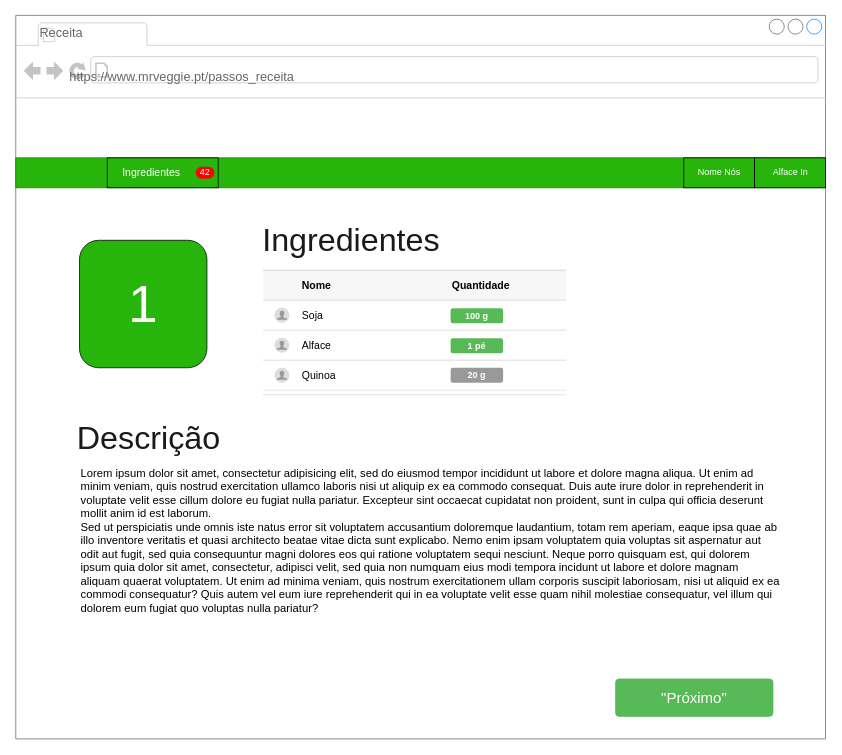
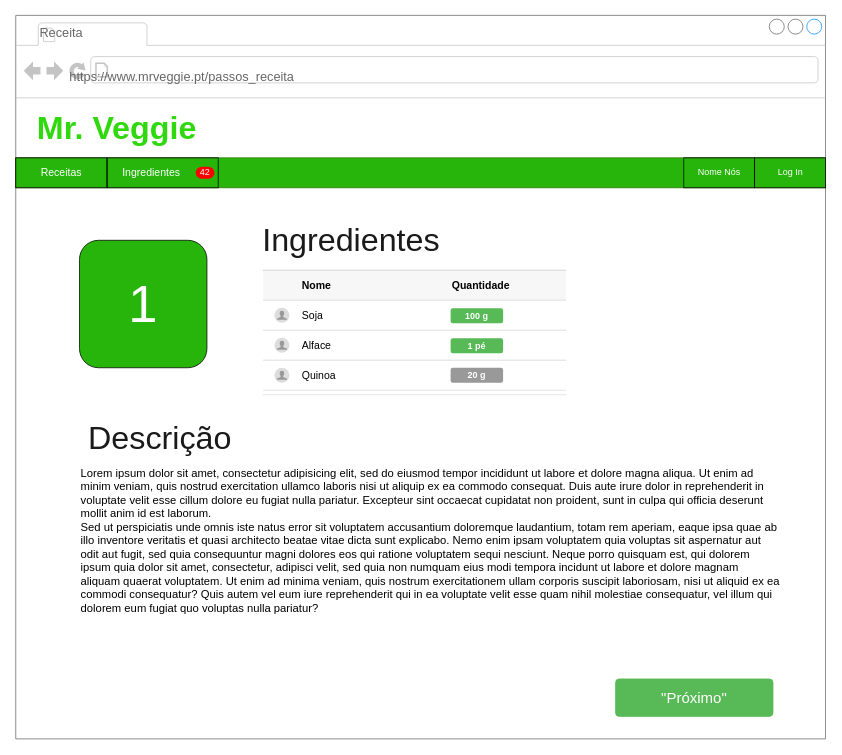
  <mxCell id="0" />
  <mxCell id="1" parent="0" />
  <mxCell id="2" value="" style="strokeWidth=1;shadow=0;dashed=0;align=center;html=1;shape=mxgraph.mockup.containers.browserWindow;rSize=0;fillColor=#ffffff;strokeColor=#666666;strokeColor2=#008cff;strokeColor3=#c4c4c4;mainText=,;recursiveResize=0;" parent="1" vertex="1"><mxGeometry x="20" y="20" width="1080" height="965" as="geometry" /></mxCell>
  <mxCell id="3" value="Receita&lt;br&gt;" style="strokeWidth=1;shadow=0;dashed=0;align=center;html=1;shape=mxgraph.mockup.containers.anchor;fontSize=17;fontColor=#666666;align=left;" parent="2" vertex="1"><mxGeometry x="30" y="12" width="150" height="26" as="geometry" /></mxCell>
  <mxCell id="4" value="https://www.mrveggie.pt/passos_receita&lt;br&gt;" style="strokeWidth=1;shadow=0;dashed=0;align=center;html=1;shape=mxgraph.mockup.containers.anchor;rSize=0;fontSize=17;fontColor=#666666;align=left;" parent="2" vertex="1"><mxGeometry x="70" y="70" width="250" height="26" as="geometry" /></mxCell>
  <mxCell id="5" value="" style="html=1;shadow=0;dashed=0;shape=mxgraph.bootstrap.rect;whiteSpace=wrap;fillColor=#27B50B;strokeColor=#2D7600;fontColor=#ffffff;" parent="2" vertex="1"><mxGeometry y="190" width="1080" height="40" as="geometry" /></mxCell>
+ <mxCell id="6" value="&lt;font color=&quot;#ffffff&quot;&gt;Receitas&lt;/font&gt;" style="html=1;shadow=0;dashed=0;fillColor=none;strokeColor=#000000;shape=mxgraph.bootstrap.rect;fontColor=#999999;fontSize=14;whiteSpace=wrap;" parent="5" vertex="1"><mxGeometry width="121.5" height="40" as="geometry" /></mxCell>
  <mxCell id="7" value="&lt;font style=&quot;font-size: 14px&quot;&gt;Ingredientes&lt;/font&gt;" style="html=1;shadow=0;dashed=0;fillColor=none;strokeColor=#000000;shape=mxgraph.bootstrap.rect;fontColor=#FFFFFF;spacingRight=30;whiteSpace=wrap;" parent="5" vertex="1"><mxGeometry x="122" width="148" height="40" as="geometry" /></mxCell>
  <mxCell id="8" value="42" style="html=1;shadow=0;dashed=0;shape=mxgraph.bootstrap.rrect;rSize=8;fillColor=#ff0000;strokeColor=none;fontColor=#ffffff;whiteSpace=wrap;" parent="7" vertex="1"><mxGeometry x="1" y="0.5" width="25" height="16" relative="1" as="geometry"><mxPoint x="-30" y="-8" as="offset" /></mxGeometry></mxCell>
  <mxCell id="9" value="Nome Nós" style="html=1;shadow=0;dashed=0;fillColor=none;strokeColor=#000000;shape=mxgraph.bootstrap.rect;fontColor=#FFFFFF;whiteSpace=wrap;" parent="5" vertex="1"><mxGeometry x="891.0" width="94.5" height="40" as="geometry" /></mxCell>
- <mxCell id="10" value="Alface In" style="html=1;shadow=0;dashed=0;fillColor=none;strokeColor=#000000;shape=mxgraph.bootstrap.rect;fontColor=#FFFFFF;whiteSpace=wrap;" parent="5" vertex="1"><mxGeometry x="985.5" width="94.5" height="40" as="geometry" /></mxCell>
+ <mxCell id="10" value="Log In" style="html=1;shadow=0;dashed=0;fillColor=none;strokeColor=#000000;shape=mxgraph.bootstrap.rect;fontColor=#FFFFFF;whiteSpace=wrap;" parent="5" vertex="1"><mxGeometry x="985.5" width="94.5" height="40" as="geometry" /></mxCell>
+ <mxCell id="11" value="&lt;font color=&quot;#2fd90d&quot; style=&quot;font-size: 43px&quot;&gt;Mr. Veggie&lt;/font&gt;" style="text;html=1;strokeColor=none;fillColor=none;align=center;verticalAlign=middle;whiteSpace=wrap;rounded=0;fontColor=#FFFFFF;fontSize=43;fontStyle=1" parent="2" vertex="1"><mxGeometry y="110" width="270" height="80" as="geometry" /></mxCell>
  <mxCell id="12" value="Lorem ipsum dolor sit amet, consectetur adipisicing elit, sed do eiusmod tempor incididunt ut labore et dolore magna aliqua. Ut enim ad minim veniam, quis nostrud exercitation ullamco laboris nisi ut aliquip ex ea commodo consequat. Duis aute irure dolor in reprehenderit in voluptate velit esse cillum dolore eu fugiat nulla pariatur. Excepteur sint occaecat cupidatat non proident, sunt in culpa qui officia deserunt mollit anim id est laborum.&#10;Sed ut perspiciatis unde omnis iste natus error sit voluptatem accusantium doloremque laudantium, totam rem aperiam, eaque ipsa quae ab illo inventore veritatis et quasi architecto beatae vitae dicta sunt explicabo. Nemo enim ipsam voluptatem quia voluptas sit aspernatur aut odit aut fugit, sed quia consequuntur magni dolores eos qui ratione voluptatem sequi nesciunt. Neque porro quisquam est, qui dolorem ipsum quia dolor sit amet, consectetur, adipisci velit, sed quia non numquam eius modi tempora incidunt ut labore et dolore magnam aliquam quaerat voluptatem. Ut enim ad minima veniam, quis nostrum exercitationem ullam corporis suscipit laboriosam, nisi ut aliquid ex ea commodi consequatur? Quis autem vel eum iure reprehenderit qui in ea voluptate velit esse quam nihil molestiae consequatur, vel illum qui dolorem eum fugiat quo voluptas nulla pariatur?" style="text;spacingTop=-5;fillColor=#ffffff;whiteSpace=wrap;html=1;align=left;fontSize=15;fontFamily=Helvetica;fillColor=none;strokeColor=none;" parent="2" vertex="1"><mxGeometry x="85" y="600" width="935" height="230" as="geometry" /></mxCell>
  <mxCell id="13" value="&lt;font color=&quot;#1a1a1a&quot;&gt;Ingredientes&lt;/font&gt;" style="text;html=1;strokeColor=none;fillColor=none;align=center;verticalAlign=middle;whiteSpace=wrap;rounded=0;fontSize=43;fontColor=#FFFFFF;" parent="2" vertex="1"><mxGeometry x="355" y="270" width="185" height="60" as="geometry" /></mxCell>
- <mxCell id="14" value="&lt;font color=&quot;#1a1a1a&quot;&gt;Descrição&lt;/font&gt;" style="text;html=1;strokeColor=none;fillColor=none;align=center;verticalAlign=middle;whiteSpace=wrap;rounded=0;fontSize=43;fontColor=#FFFFFF;" parent="2" vertex="1"><mxGeometry x="85" y="534" width="185" height="60" as="geometry" /></mxCell>
+ <mxCell id="14" value="&lt;font color=&quot;#1a1a1a&quot;&gt;Descrição&lt;/font&gt;" style="text;html=1;strokeColor=none;fillColor=none;align=center;verticalAlign=middle;whiteSpace=wrap;rounded=0;fontSize=43;fontColor=#FFFFFF;" parent="2" vertex="1"><mxGeometry x="100" y="534" width="185" height="60" as="geometry" /></mxCell>
  <mxCell id="15" value="&lt;font style=&quot;font-size: 20px&quot;&gt;&quot;Próximo&quot;&lt;/font&gt;" style="html=1;shadow=0;dashed=0;shape=mxgraph.bootstrap.rrect;rSize=5;fillColor=#58B957;align=center;strokeColor=#58B957;fontColor=#ffffff;fontSize=14;whiteSpace=wrap;" parent="2" vertex="1"><mxGeometry x="800" y="885" width="210" height="50" as="geometry" /></mxCell>
  <mxCell id="16" value="&lt;font color=&quot;#ffffff&quot; style=&quot;font-size: 70px&quot;&gt;1&lt;/font&gt;" style="whiteSpace=wrap;html=1;aspect=fixed;fillColor=#27B50B;rounded=1;" vertex="1" parent="2"><mxGeometry x="85" y="300" width="170" height="170" as="geometry" /></mxCell>
  <mxCell id="17" value="" style="shape=partialRectangle;right=0;left=0;strokeColor=#dddddd;fillColor=#ffffff;whiteSpace=wrap;fontSize=43;fontColor=#FFFFFF;" parent="2" vertex="1"><mxGeometry x="330" y="340" width="404" height="166" as="geometry" /></mxCell>
  <mxCell id="18" value="" style="html=1;shadow=0;dashed=0;shape=mxgraph.bootstrap.horLines;strokeColor=inherit;fillColor=#000000;fillOpacity=3;resizeWidth=1;" parent="17" vertex="1"><mxGeometry width="404.0" height="40" relative="1" as="geometry" /></mxCell>
  <mxCell id="19" value="Nome" style="html=1;shadow=0;dashed=0;shape=mxgraph.bootstrap.rect;strokeColor=none;fillColor=none;fontSize=14;fontStyle=1;align=left;whiteSpace=wrap;resizeHeight=1;" parent="18" vertex="1"><mxGeometry width="150" height="40" relative="1" as="geometry"><mxPoint x="50" as="offset" /></mxGeometry></mxCell>
  <mxCell id="20" value="Quantidade" style="html=1;shadow=0;dashed=0;shape=mxgraph.bootstrap.rect;strokeColor=none;fillColor=none;fontSize=14;fontStyle=1;align=left;whiteSpace=wrap;resizeHeight=1;" parent="18" vertex="1"><mxGeometry width="150" height="40" relative="1" as="geometry"><mxPoint x="250" as="offset" /></mxGeometry></mxCell>
  <mxCell id="21" value="" style="strokeColor=inherit;fillColor=inherit;gradientColor=inherit;html=1;shadow=0;dashed=0;shape=mxgraph.bootstrap.horLines;resizeWidth=1;" parent="17" vertex="1"><mxGeometry width="404.0" height="40" relative="1" as="geometry"><mxPoint y="40" as="offset" /></mxGeometry></mxCell>
  <mxCell id="22" value="" style="shape=ellipse;strokeColor=none;fillColor=#dddddd;html=1;" parent="21" vertex="1"><mxGeometry y="0.5" width="20" height="20" relative="1" as="geometry"><mxPoint x="15" y="-10" as="offset" /></mxGeometry></mxCell>
  <mxCell id="23" value="" style="html=1;shadow=0;dashed=0;shape=mxgraph.bootstrap.user;strokeColor=none;fillColor=#999999;" parent="22" vertex="1"><mxGeometry x="0.5" y="0.5" width="14" height="12" relative="1" as="geometry"><mxPoint x="-7" y="-6" as="offset" /></mxGeometry></mxCell>
  <mxCell id="24" value="Soja" style="html=1;shadow=0;dashed=0;shape=mxgraph.bootstrap.rect;strokeColor=none;fillColor=none;fontSize=14;align=left;whiteSpace=wrap;resizeHeight=1;" parent="21" vertex="1"><mxGeometry width="150" height="40" relative="1" as="geometry"><mxPoint x="50" as="offset" /></mxGeometry></mxCell>
  <mxCell id="25" value="100 g" style="html=1;shadow=0;dashed=0;shape=mxgraph.bootstrap.rrect;rSize=3;strokeColor=none;fillColor=#58B957;fontSize=12;fontStyle=1;fontColor=#ffffff;whiteSpace=wrap;" parent="21" vertex="1"><mxGeometry y="0.5" width="70" height="20" relative="1" as="geometry"><mxPoint x="250" y="-9.5" as="offset" /></mxGeometry></mxCell>
  <mxCell id="26" value="" style="edgeStyle=orthogonalEdgeStyle;rounded=0;orthogonalLoop=1;jettySize=auto;html=1;" edge="1" parent="17" source="31" target="30"><mxGeometry relative="1" as="geometry" /></mxCell>
  <mxCell id="27" value="" style="strokeColor=inherit;fillColor=inherit;gradientColor=inherit;html=1;shadow=0;dashed=0;shape=mxgraph.bootstrap.horLines;resizeWidth=1;" parent="17" vertex="1"><mxGeometry width="404.0" height="40" relative="1" as="geometry"><mxPoint y="80" as="offset" /></mxGeometry></mxCell>
  <mxCell id="28" value="" style="shape=ellipse;strokeColor=none;fillColor=#dddddd;html=1;" parent="27" vertex="1"><mxGeometry y="0.5" width="20" height="20" relative="1" as="geometry"><mxPoint x="15" y="-10" as="offset" /></mxGeometry></mxCell>
  <mxCell id="29" value="" style="html=1;shadow=0;dashed=0;shape=mxgraph.bootstrap.user;strokeColor=none;fillColor=#999999;" parent="28" vertex="1"><mxGeometry x="0.5" y="0.5" width="14" height="12" relative="1" as="geometry"><mxPoint x="-7" y="-6" as="offset" /></mxGeometry></mxCell>
  <mxCell id="30" value="Alface" style="html=1;shadow=0;dashed=0;shape=mxgraph.bootstrap.rect;strokeColor=none;fillColor=none;fontSize=14;align=left;whiteSpace=wrap;resizeHeight=1;" parent="27" vertex="1"><mxGeometry width="150" height="40" relative="1" as="geometry"><mxPoint x="50" as="offset" /></mxGeometry></mxCell>
  <mxCell id="31" value="1 pé" style="html=1;shadow=0;dashed=0;shape=mxgraph.bootstrap.rrect;rSize=3;strokeColor=none;fillColor=#58B957;fontSize=12;fontStyle=1;fontColor=#ffffff;whiteSpace=wrap;" parent="27" vertex="1"><mxGeometry y="0.5" width="70" height="20" relative="1" as="geometry"><mxPoint x="250" y="-9.5" as="offset" /></mxGeometry></mxCell>
  <mxCell id="32" value="" style="strokeColor=inherit;fillColor=inherit;gradientColor=inherit;html=1;shadow=0;dashed=0;shape=mxgraph.bootstrap.horLines;resizeWidth=1;" parent="17" vertex="1"><mxGeometry width="404.0" height="40" relative="1" as="geometry"><mxPoint y="120" as="offset" /></mxGeometry></mxCell>
  <mxCell id="33" value="" style="shape=ellipse;strokeColor=none;fillColor=#dddddd;html=1;" parent="32" vertex="1"><mxGeometry y="0.5" width="20" height="20" relative="1" as="geometry"><mxPoint x="15" y="-10" as="offset" /></mxGeometry></mxCell>
  <mxCell id="34" value="" style="html=1;shadow=0;dashed=0;shape=mxgraph.bootstrap.user;strokeColor=none;fillColor=#999999;" parent="33" vertex="1"><mxGeometry x="0.5" y="0.5" width="14" height="12" relative="1" as="geometry"><mxPoint x="-7" y="-6" as="offset" /></mxGeometry></mxCell>
  <mxCell id="35" value="Quinoa" style="html=1;shadow=0;dashed=0;shape=mxgraph.bootstrap.rect;strokeColor=none;fillColor=none;fontSize=14;align=left;whiteSpace=wrap;resizeHeight=1;" parent="32" vertex="1"><mxGeometry width="150" height="40" relative="1" as="geometry"><mxPoint x="50" as="offset" /></mxGeometry></mxCell>
  <mxCell id="36" value="20 g" style="html=1;shadow=0;dashed=0;shape=mxgraph.bootstrap.rrect;rSize=3;strokeColor=none;fillColor=#999999;fontSize=12;fontStyle=1;fontColor=#ffffff;whiteSpace=wrap;" parent="32" vertex="1"><mxGeometry y="0.5" width="70" height="20" relative="1" as="geometry"><mxPoint x="250" y="-10" as="offset" /></mxGeometry></mxCell>
